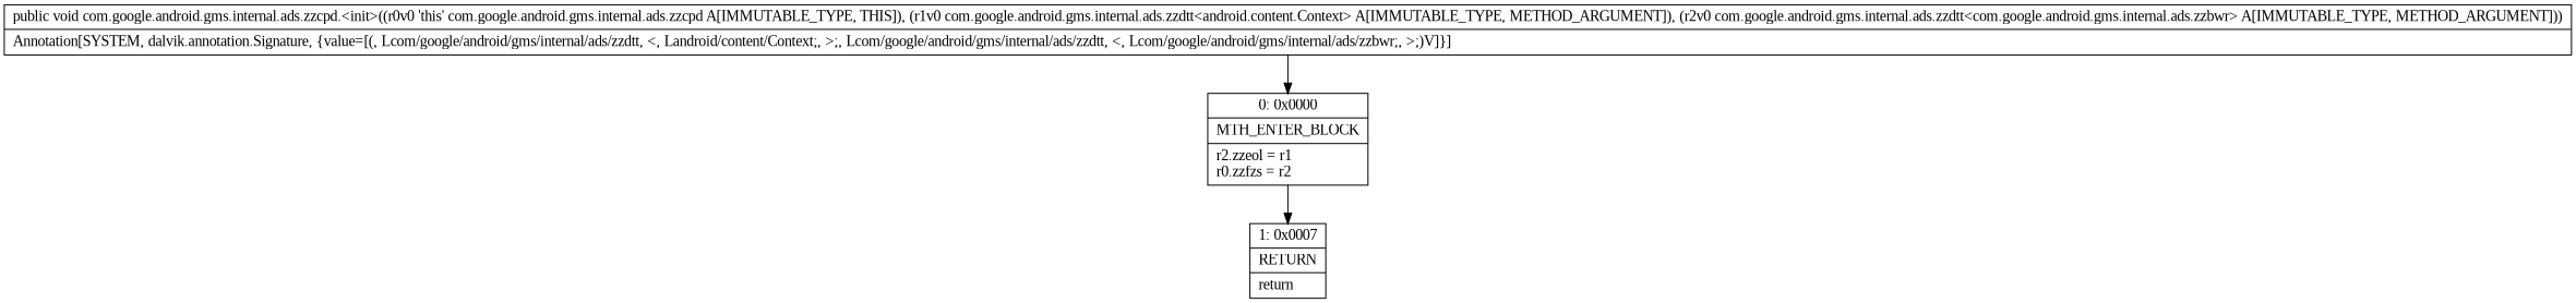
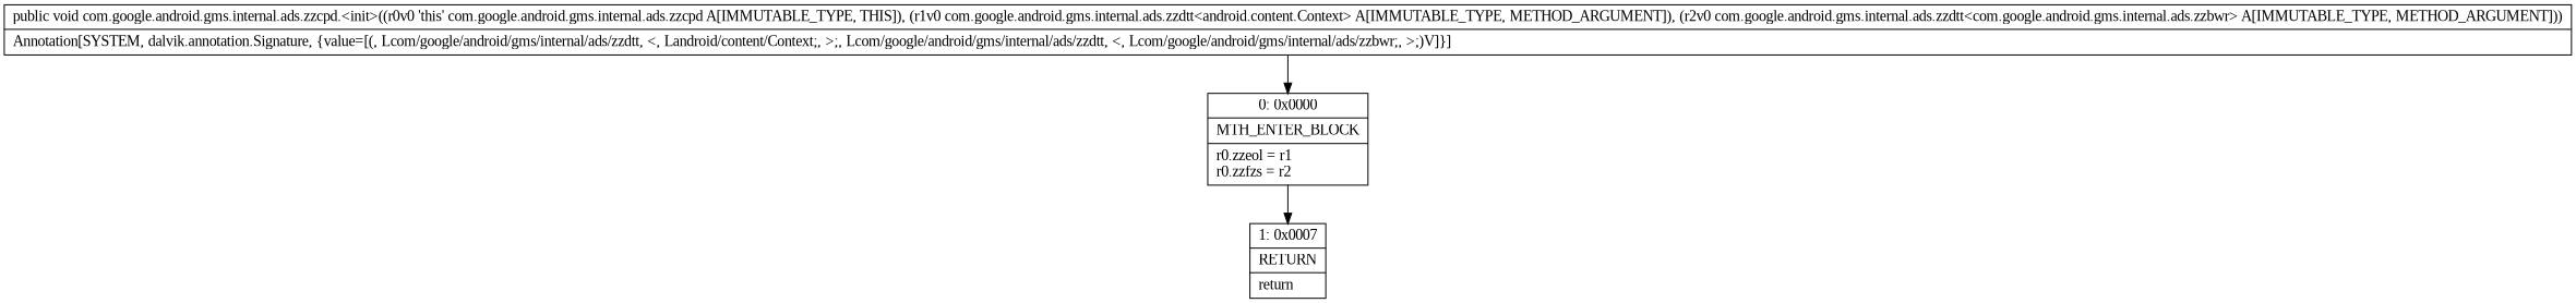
  digraph {
    fontname="Liberation Serif"
    node [shape=record fontname="Liberation Serif"]
    edge [fontname="Liberation Serif"]
-   n1 [label="{0\:\ 0x0000|MTH_ENTER_BLOCK\l|r2.zzeol = r1\lr0.zzfzs = r2\l}"]
+   n1 [label="{0\:\ 0x0000|MTH_ENTER_BLOCK\l|r0.zzeol = r1\lr0.zzfzs = r2\l}"]
    n2 [label="{1\:\ 0x0007|RETURN\l|return\l}"]
    n3 [label="{public void com.google.android.gms.internal.ads.zzcpd.\<init\>((r0v0 'this' com.google.android.gms.internal.ads.zzcpd A[IMMUTABLE_TYPE, THIS]), (r1v0 com.google.android.gms.internal.ads.zzdtt\<android.content.Context\> A[IMMUTABLE_TYPE, METHOD_ARGUMENT]), (r2v0 com.google.android.gms.internal.ads.zzdtt\<com.google.android.gms.internal.ads.zzbwr\> A[IMMUTABLE_TYPE, METHOD_ARGUMENT]))  | Annotation[SYSTEM, dalvik.annotation.Signature, \{value=[(, Lcom\/google\/android\/gms\/internal\/ads\/zzdtt, \<, Landroid\/content\/Context;, \>;, Lcom\/google\/android\/gms\/internal\/ads\/zzdtt, \<, Lcom\/google\/android\/gms\/internal\/ads\/zzbwr;, \>;)V]\}]\l}"]
    n1 -> n2
    n3 -> n1
  }
